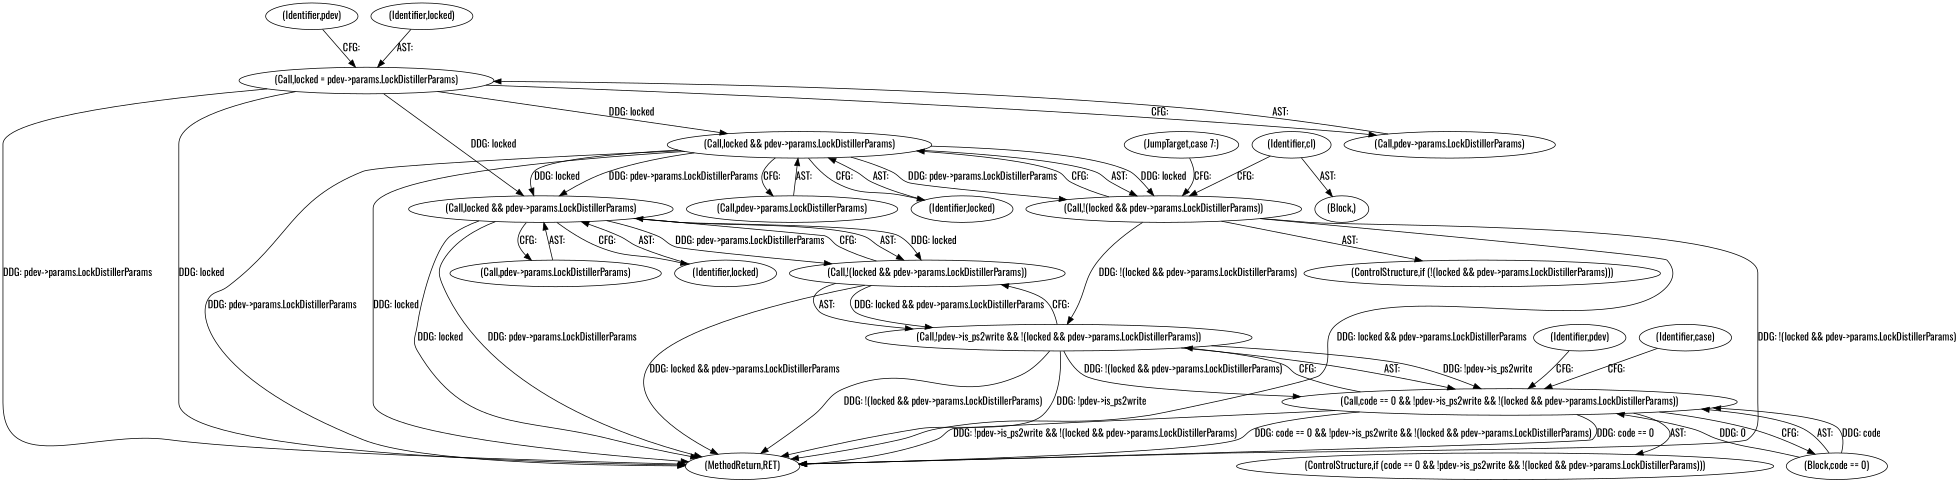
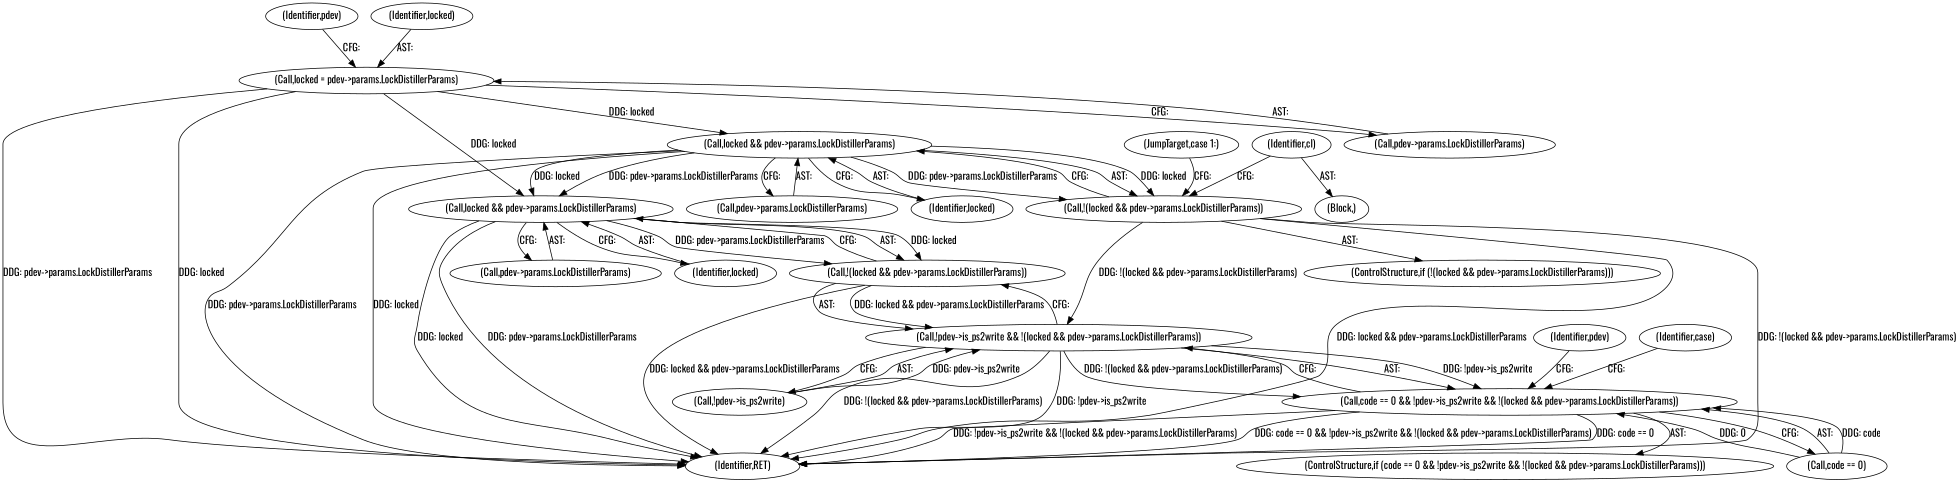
  digraph {
    fontname=Oswald
    node [fontname=Oswald]
    edge [fontname=Oswald]
    n1 [label="(Call,locked = pdev->params.LockDistillerParams)"]
    n2 [label="(Call,locked && pdev->params.LockDistillerParams)"]
    n3 [label="(Call,locked && pdev->params.LockDistillerParams)"]
-   n4 [label="(MethodReturn,RET)"]
+   n4 [label="(Identifier,RET)"]
    n5 [label="(Call,pdev->params.LockDistillerParams)"]
    n6 [label="(Call,!(locked && pdev->params.LockDistillerParams))"]
    n7 [label="(Call,pdev->params.LockDistillerParams)"]
    n8 [label="(Identifier,locked)"]
    n9 [label="(Call,!(locked && pdev->params.LockDistillerParams))"]
    n10 [label="(Call,pdev->params.LockDistillerParams)"]
    n11 [label="(Identifier,locked)"]
    n12 [label="(Block,)"]
    n13 [label="(Call,!pdev->is_ps2write && !(locked && pdev->params.LockDistillerParams))"]
    n14 [label="(ControlStructure,if (!(locked && pdev->params.LockDistillerParams)))"]
    n15 [label="(Call,code == 0 && !pdev->is_ps2write && !(locked && pdev->params.LockDistillerParams))"]
-   n17 [label="(Block,code == 0)"]
+   n16 [label="(Call,!pdev->is_ps2write)"]
+   n17 [label="(Call,code == 0)"]
    n18 [label="(ControlStructure,if (code == 0 && !pdev->is_ps2write && !(locked && pdev->params.LockDistillerParams)))"]
    n19 [label="(Identifier,pdev)"]
    n20 [label="(Identifier,pdev)"]
-   n21 [label="(JumpTarget,case 7:)"]
+   n21 [label="(JumpTarget,case 1:)"]
    n22 [label="(Identifier,case)"]
    n23 [label="(Identifier,cl)"]
    n24 [label="(Identifier,locked)"]
    n1 -> n2 [label="DDG: locked"]
    n1 -> n3 [label="DDG: locked"]
    n1 -> n4 [label="DDG: pdev->params.LockDistillerParams"]
    n1 -> n4 [label="DDG: locked"]
    n1 -> n5 [label="CFG: "]
    n2 -> n3 [label="DDG: locked"]
    n2 -> n3 [label="DDG: pdev->params.LockDistillerParams"]
    n2 -> n4 [label="DDG: pdev->params.LockDistillerParams"]
    n2 -> n4 [label="DDG: locked"]
    n2 -> n6 [label="AST: "]
    n2 -> n6 [label="DDG: locked"]
    n2 -> n6 [label="DDG: pdev->params.LockDistillerParams"]
    n2 -> n7 [label="CFG: "]
    n2 -> n8 [label="CFG: "]
    n3 -> n4 [label="DDG: pdev->params.LockDistillerParams"]
    n3 -> n4 [label="DDG: locked"]
    n3 -> n9 [label="AST: "]
    n3 -> n9 [label="DDG: locked"]
    n3 -> n9 [label="DDG: pdev->params.LockDistillerParams"]
    n3 -> n10 [label="CFG: "]
    n3 -> n11 [label="CFG: "]
    n5 -> n1 [label="AST: "]
    n6 -> n2 [label="CFG: "]
    n6 -> n4 [label="DDG: locked && pdev->params.LockDistillerParams"]
    n6 -> n4 [label="DDG: !(locked && pdev->params.LockDistillerParams)"]
    n6 -> n13 [label="DDG: !(locked && pdev->params.LockDistillerParams)"]
    n6 -> n14 [label="AST: "]
    n7 -> n2 [label="AST: "]
    n8 -> n2 [label="AST: "]
    n9 -> n3 [label="CFG: "]
    n9 -> n4 [label="DDG: locked && pdev->params.LockDistillerParams"]
    n9 -> n13 [label="AST: "]
    n9 -> n13 [label="DDG: locked && pdev->params.LockDistillerParams"]
    n10 -> n3 [label="AST: "]
    n11 -> n3 [label="AST: "]
    n13 -> n4 [label="DDG: !(locked && pdev->params.LockDistillerParams)"]
    n13 -> n4 [label="DDG: !pdev->is_ps2write"]
    n13 -> n9 [label="CFG: "]
    n13 -> n15 [label="AST: "]
    n13 -> n15 [label="DDG: !pdev->is_ps2write"]
    n13 -> n15 [label="DDG: !(locked && pdev->params.LockDistillerParams)"]
+   n13 -> n16 [label="CFG: "]
    n15 -> n4 [label="DDG: !pdev->is_ps2write && !(locked && pdev->params.LockDistillerParams)"]
    n15 -> n4 [label="DDG: code == 0 && !pdev->is_ps2write && !(locked && pdev->params.LockDistillerParams)"]
    n15 -> n4 [label="DDG: code == 0"]
    n15 -> n13 [label="CFG: "]
    n15 -> n17 [label="CFG: "]
    n15 -> n18 [label="AST: "]
+   n16 -> n13 [label="AST: "]
+   n16 -> n13 [label="DDG: pdev->is_ps2write"]
    n17 -> n15 [label="AST: "]
    n17 -> n15 [label="DDG: code"]
    n17 -> n15 [label="DDG: 0"]
    n19 -> n1 [label="CFG: "]
    n20 -> n15 [label="CFG: "]
    n21 -> n6 [label="CFG: "]
    n22 -> n15 [label="CFG: "]
    n23 -> n6 [label="CFG: "]
    n23 -> n12 [label="AST: "]
    n24 -> n1 [label="AST: "]
  }
